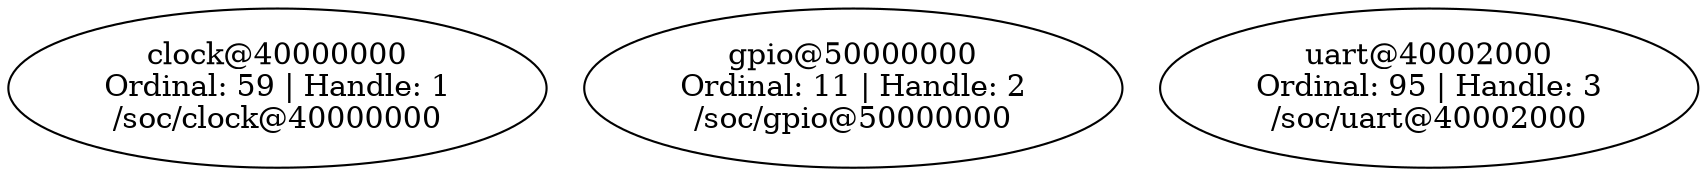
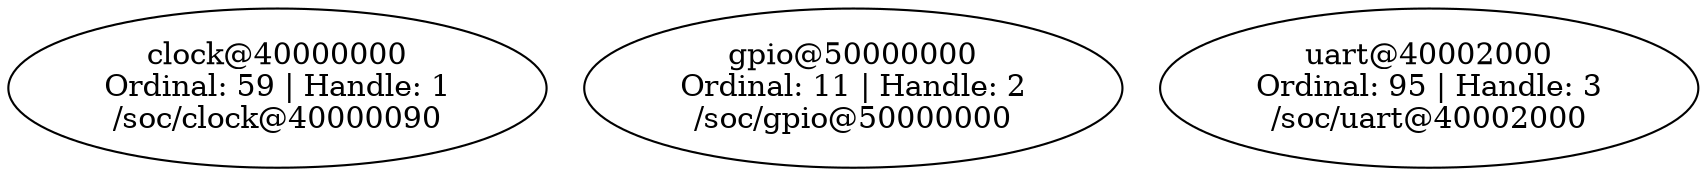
  digraph {
-   n1 [label="clock@40000000\nOrdinal: 59 | Handle: 1\n/soc/clock@40000000"]
+   n1 [label="clock@40000000\nOrdinal: 59 | Handle: 1\n/soc/clock@40000090"]
    n2 [label="gpio@50000000\nOrdinal: 11 | Handle: 2\n/soc/gpio@50000000"]
    n3 [label="uart@40002000\nOrdinal: 95 | Handle: 3\n/soc/uart@40002000"]
  }
